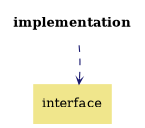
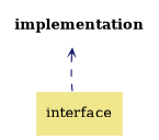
  digraph {
    fontname="DejaVu Serif"
    node [fontname="DejaVu Serif" fontsize=12 shape=plaintext]
    n1 [label=<<b>implementation</b>>]
    n2 [label=interface style=filled fillcolor=khaki color=purple]
-   n2 -> n1 [arrowhead=open arrowsize=0.5 arrowtail=open color=midnightblue dir=back fontname="DejaVu Serif" labelfontsize=10 style=dashed]
+   n1 -> n2 [arrowhead=open arrowsize=0.5 arrowtail=open color=midnightblue dir=back fontname="DejaVu Serif" labelfontsize=10 style=dashed]
  }
